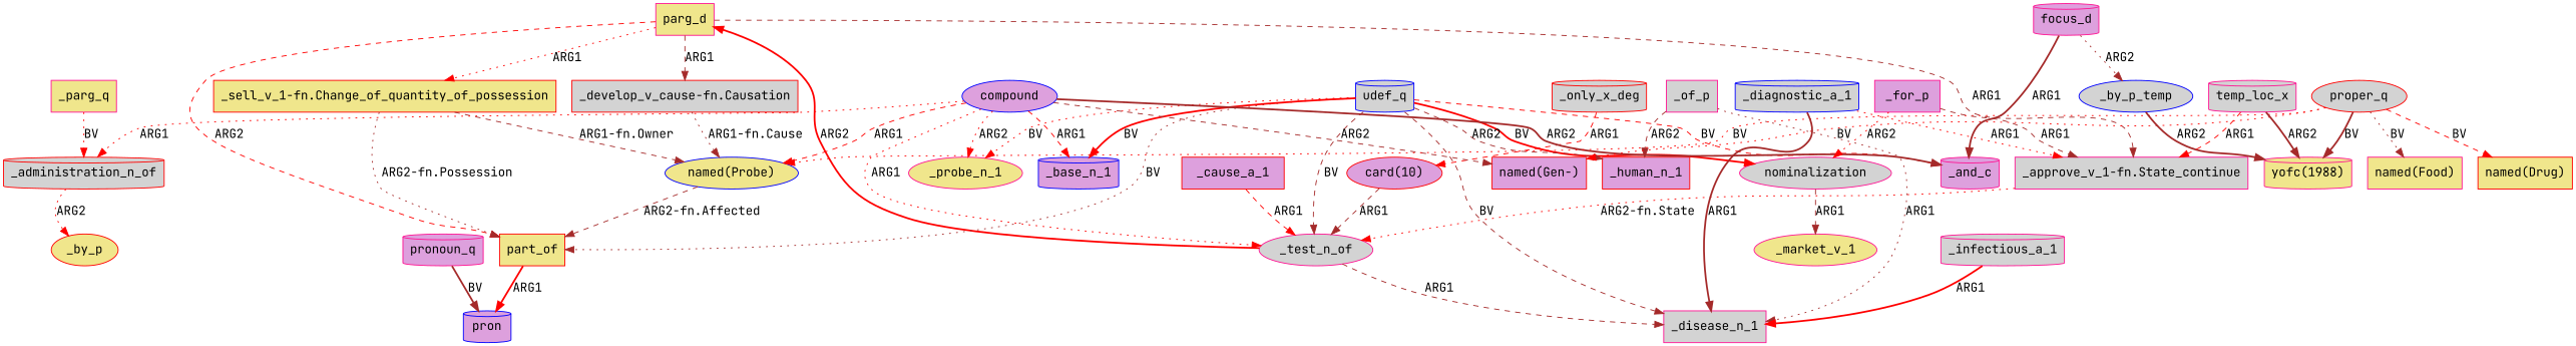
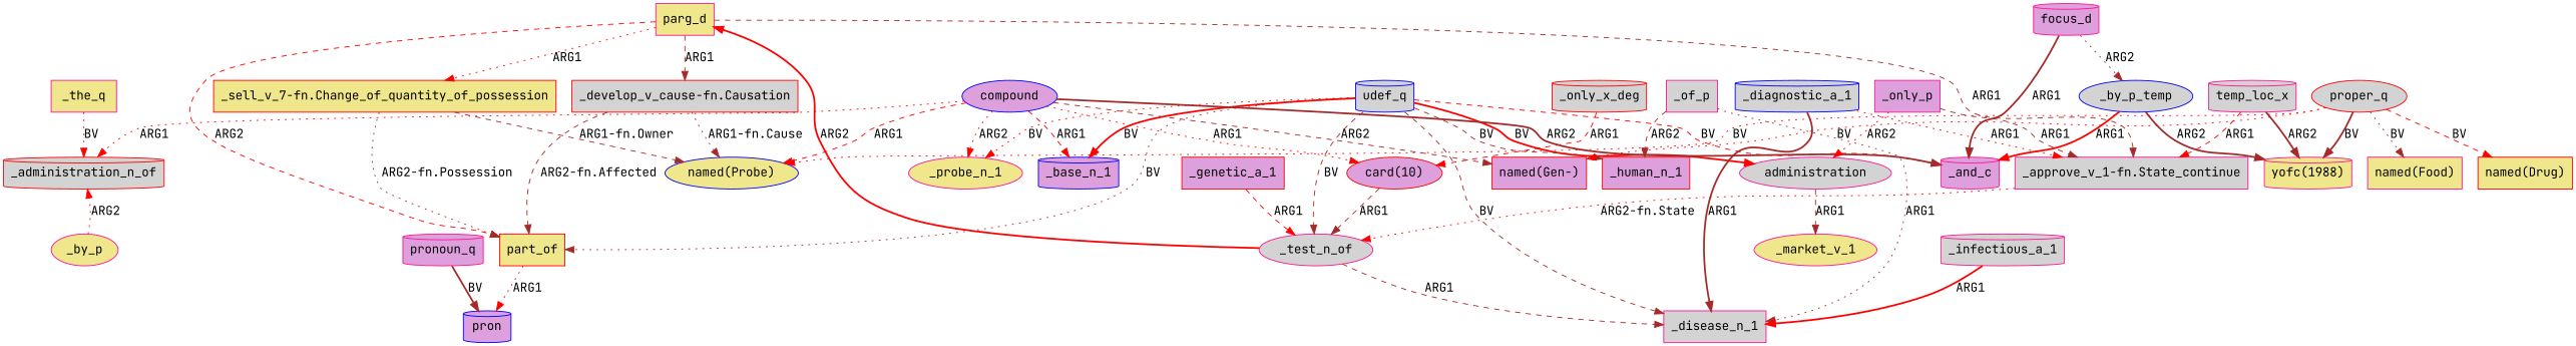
  digraph {
    fontname="JetBrains Mono"
    node [color=deeppink fillcolor=lightgrey fontname="JetBrains Mono" shape=box style=filled]
    edge [color=red fontname="JetBrains Mono" style=dashed]
    parg_d [fillcolor=khaki]
-   "_sell_v_1-fn.Change_of_quantity_of_possession" [color=red fillcolor=khaki]
+   "_sell_v_1-fn.Change_of_quantity_of_possession" [color=red fillcolor=khaki label="_sell_v_7-fn.Change_of_quantity_of_possession"]
    part_of [color=red fillcolor=khaki]
    "_approve_v_1-fn.State_continue"
    "_develop_v_cause-fn.Causation" [color=red]
    _test_n_of [shape=ellipse]
    _disease_n_1
    "named(Probe)" [color=blue fillcolor=khaki shape=ellipse]
    pron [color=blue fillcolor=plum shape=cylinder]
    udef_q [color=blue shape=cylinder]
    _probe_n_1 [fillcolor=khaki shape=ellipse]
-   nominalization [shape=ellipse]
+   nominalization [shape=ellipse label=administration]
    _human_n_1 [color=red fillcolor=plum]
    _and_c [fillcolor=plum shape=cylinder]
    _base_n_1 [color=blue fillcolor=plum shape=cylinder]
    _market_v_1 [fillcolor=khaki shape=ellipse]
    _only_x_deg [color=red shape=cylinder]
    "card(10)" [color=red fillcolor=plum shape=ellipse]
    compound [color=blue fillcolor=plum shape=ellipse]
    _administration_n_of [color=red shape=cylinder]
    "named(Gen-)" [color=red fillcolor=plum]
    _of_p
    proper_q [color=red shape=ellipse]
    "named(Food)" [fillcolor=khaki]
    "yofc(1988)" [fillcolor=khaki shape=cylinder]
    "named(Drug)" [color=red fillcolor=khaki]
    _diagnostic_a_1 [color=blue shape=cylinder]
    _by_p_temp [color=blue shape=ellipse]
-   _genetic_a_1 [color=red fillcolor=plum label=_cause_a_1]
-   _by_p [color=red fillcolor=khaki shape=ellipse]
+   _genetic_a_1 [color=red fillcolor=plum]
+   _by_p [fillcolor=khaki shape=ellipse]
    _infectious_a_1 [shape=cylinder]
    pronoun_q [fillcolor=plum shape=cylinder]
    temp_loc_x [shape=cylinder]
-   _for_p [fillcolor=plum]
+   _for_p [fillcolor=plum label=_only_p]
    focus_d [fillcolor=plum shape=cylinder]
-   _the_q [fillcolor=khaki label=_parg_q]
+   _the_q [fillcolor=khaki]
    parg_d -> "_sell_v_1-fn.Change_of_quantity_of_possession" [label=ARG1 style=dotted]
    parg_d -> part_of [label=ARG2]
    parg_d -> "_approve_v_1-fn.State_continue" [color=brown label=ARG1]
    parg_d -> "_develop_v_cause-fn.Causation" [color=brown label=ARG1]
    "_sell_v_1-fn.Change_of_quantity_of_possession" -> part_of [color=brown label="ARG2-fn.Possession" style=dotted]
    "_sell_v_1-fn.Change_of_quantity_of_possession" -> "named(Probe)" [color=brown label="ARG1-fn.Owner"]
-   part_of -> pron [label=ARG1 style=bold]
+   part_of -> pron [label=ARG1 style=dotted]
    "_approve_v_1-fn.State_continue" -> _test_n_of [label="ARG2-fn.State" style=dotted]
-   "named(Probe)" -> part_of [color=brown label="ARG2-fn.Affected"]
+   "_develop_v_cause-fn.Causation" -> part_of [color=brown label="ARG2-fn.Affected"]
    "_develop_v_cause-fn.Causation" -> "named(Probe)" [color=brown label="ARG1-fn.Cause" style=dotted]
    _test_n_of -> parg_d [label=ARG2 style=bold]
    _test_n_of -> _disease_n_1 [color=brown label=ARG1]
    udef_q -> part_of [color=brown label=BV style=dotted]
    udef_q -> _test_n_of [color=brown label=BV]
    udef_q -> _disease_n_1 [color=brown label=BV]
    udef_q -> _probe_n_1 [label=BV style=dotted]
    udef_q -> nominalization [label=BV style=bold]
-   udef_q -> _human_n_1 [color=brown label=ARG2]
+   udef_q -> _human_n_1 [color=brown label=BV]
    udef_q -> _and_c [label=BV]
    udef_q -> _base_n_1 [label=BV style=bold]
    nominalization -> _market_v_1 [color=brown label=ARG1]
    _only_x_deg -> "card(10)" [label=ARG1]
    "card(10)" -> _test_n_of [color=brown label=ARG1]
-   compound -> _test_n_of [label=ARG1 style=dotted]
+   compound -> "card(10)" [label=ARG1 style=dotted]
    compound -> "named(Probe)" [label=ARG1]
    compound -> _probe_n_1 [label=ARG2 style=dotted]
    compound -> _and_c [color=brown label=ARG2 style=bold]
    compound -> _base_n_1 [label=ARG1]
    compound -> _administration_n_of [label=ARG1 style=dotted]
    compound -> "named(Gen-)" [color=brown label=ARG2]
    _of_p -> _disease_n_1 [color=brown label=ARG1 style=dotted]
    _of_p -> _human_n_1 [color=brown label=ARG2]
    proper_q -> "named(Probe)" [label=BV style=dotted]
    proper_q -> "named(Gen-)" [label=BV style=dotted]
    proper_q -> "named(Food)" [color=brown label=BV style=dotted]
    proper_q -> "yofc(1988)" [color=brown label=BV style=bold]
    proper_q -> "named(Drug)" [label=BV]
    _diagnostic_a_1 -> "_approve_v_1-fn.State_continue" [label=ARG1 style=dotted]
    _diagnostic_a_1 -> _disease_n_1 [color=brown label=ARG1 style=bold]
+   _by_p_temp -> _and_c [label=ARG1 style=bold]
    _by_p_temp -> "yofc(1988)" [color=brown label=ARG2 style=bold]
    _genetic_a_1 -> _test_n_of [label=ARG1]
-   _administration_n_of -> _by_p [label=ARG2 style=dotted]
+   _by_p -> _administration_n_of [label=ARG2 style=dotted]
    _infectious_a_1 -> _disease_n_1 [label=ARG1 style=bold]
    pronoun_q -> pron [color=brown label=BV style=bold]
    temp_loc_x -> "_approve_v_1-fn.State_continue" [label=ARG1]
    temp_loc_x -> "yofc(1988)" [color=brown label=ARG2 style=bold]
    _for_p -> "_approve_v_1-fn.State_continue" [color=brown label=ARG1]
    _for_p -> nominalization [label=ARG2 style=dotted]
    focus_d -> _and_c [color=brown label=ARG1 style=bold]
    focus_d -> _by_p_temp [color=brown label=ARG2 style=dotted]
    _the_q -> _administration_n_of [label=BV style=dotted]
  }
